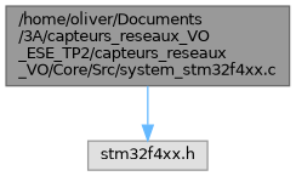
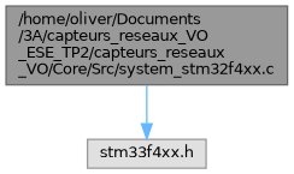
  digraph {
    node [fontname=Helvetica fontsize=10 shape=box style=filled]
    n1 [color=gray40 fillcolor=grey60 fontcolor=black height=0.2 label="/home/oliver/Documents\l/3A/capteurs_reseaux_VO\l_ESE_TP2/capteurs_reseaux\l_VO/Core/Src/system_stm32f4xx.c" width=0.4]
-   n2 [color=grey60 fillcolor="#E0E0E0" height=0.2 label="stm32f4xx.h" width=0.4]
+   n2 [color=grey60 fillcolor="#E0E0E0" height=0.2 label="stm33f4xx.h" width=0.4]
    n1 -> n2 [color=steelblue1 fontname=Helvetica fontsize=10 labelfontname=Helvetica labelfontsize=10 style=solid]
  }
